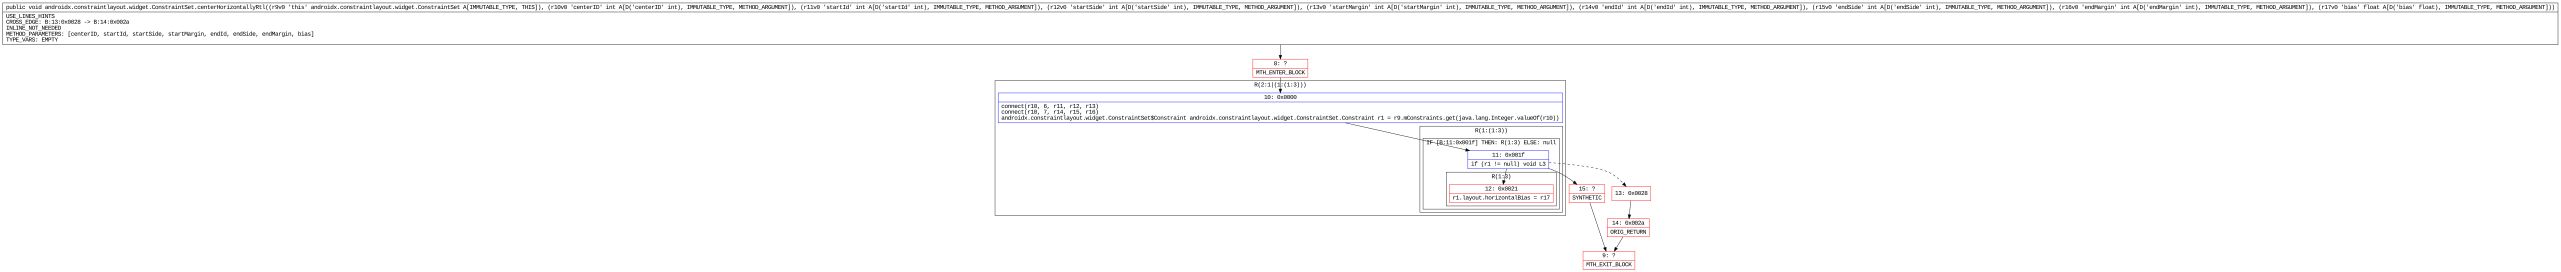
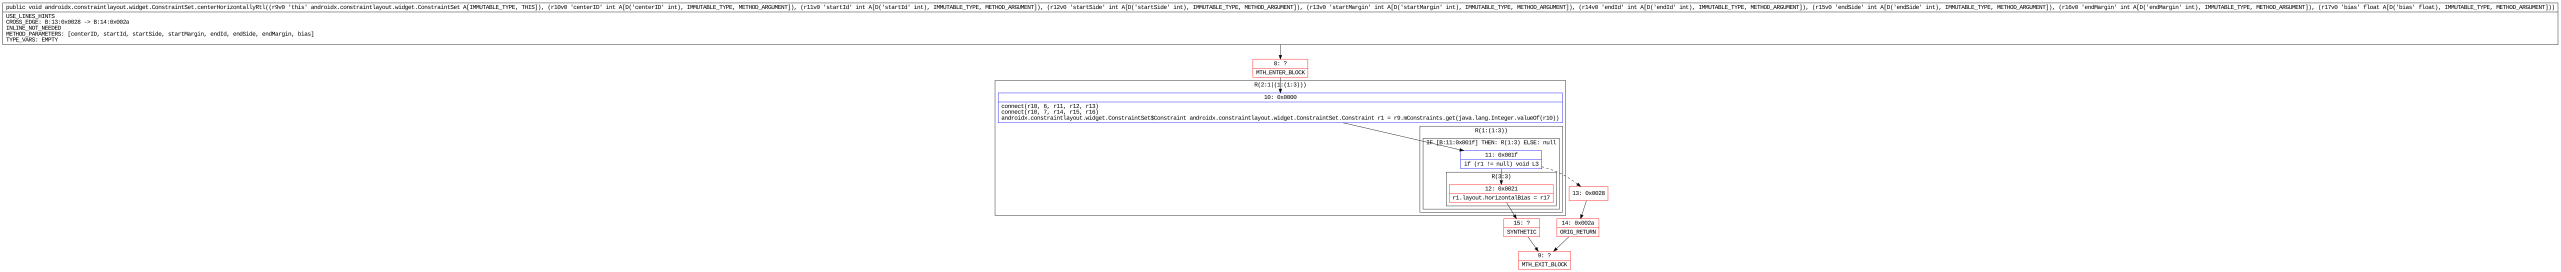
  digraph {
    fontname="Liberation Mono"
    node [color=red fontname="Liberation Mono" shape=record]
    edge [fontname="Liberation Mono"]
    n1 [label="{12\:\ 0x0021|r1.layout.horizontalBias = r17\l}"]
    n2 [color=blue label="{11\:\ 0x001f|if (r1 != null) void L3\l}"]
    n3 [color=blue label="{10\:\ 0x0000|connect(r10, 6, r11, r12, r13)\lconnect(r10, 7, r14, r15, r16)\landroidx.constraintlayout.widget.ConstraintSet$Constraint androidx.constraintlayout.widget.ConstraintSet.Constraint r1 = r9.mConstraints.get(java.lang.Integer.valueOf(r10))\l}"]
    n4 [label="{15\:\ ?|SYNTHETIC\l}"]
    n5 [label="{13\:\ 0x0028}"]
    n6 [label="{14\:\ 0x002a|ORIG_RETURN\l}"]
    n7 [label="{9\:\ ?|MTH_EXIT_BLOCK\l}"]
    n8 [label="{8\:\ ?|MTH_ENTER_BLOCK\l}"]
    n9 [label="{public void androidx.constraintlayout.widget.ConstraintSet.centerHorizontallyRtl((r9v0 'this' androidx.constraintlayout.widget.ConstraintSet A[IMMUTABLE_TYPE, THIS]), (r10v0 'centerID' int A[D('centerID' int), IMMUTABLE_TYPE, METHOD_ARGUMENT]), (r11v0 'startId' int A[D('startId' int), IMMUTABLE_TYPE, METHOD_ARGUMENT]), (r12v0 'startSide' int A[D('startSide' int), IMMUTABLE_TYPE, METHOD_ARGUMENT]), (r13v0 'startMargin' int A[D('startMargin' int), IMMUTABLE_TYPE, METHOD_ARGUMENT]), (r14v0 'endId' int A[D('endId' int), IMMUTABLE_TYPE, METHOD_ARGUMENT]), (r15v0 'endSide' int A[D('endSide' int), IMMUTABLE_TYPE, METHOD_ARGUMENT]), (r16v0 'endMargin' int A[D('endMargin' int), IMMUTABLE_TYPE, METHOD_ARGUMENT]), (r17v0 'bias' float A[D('bias' float), IMMUTABLE_TYPE, METHOD_ARGUMENT]))  | USE_LINES_HINTS\lCROSS_EDGE: B:13:0x0028 \-\> B:14:0x002a\lINLINE_NOT_NEEDED\lMETHOD_PARAMETERS: [centerID, startId, startSide, startMargin, endId, endSide, endMargin, bias]\lTYPE_VARS: EMPTY\l}" color=""]
    subgraph cluster_1 {
      label="R(2:1|(1:(1:3)))"
      n3
      subgraph cluster_2 {
        label="R(1:(1:3))"
        subgraph cluster_3 {
          label="IF [B:11:0x001f] THEN: R(1:3) ELSE: null"
          n2
          subgraph cluster_4 {
-           label="R(1:3)"
+           label="R(3:3)"
            n1
          }
        }
      }
    }
-   n2 -> n4
+   n1 -> n4
    n2 -> n1
    n2 -> n5 [style=dashed]
    n3 -> n2
    n4 -> n7
    n5 -> n6
    n6 -> n7
    n8 -> n3
    n9 -> n8
  }
